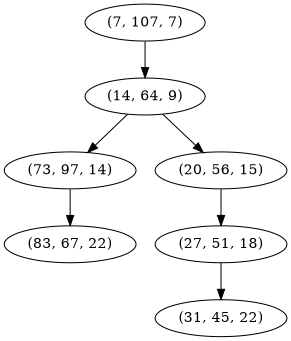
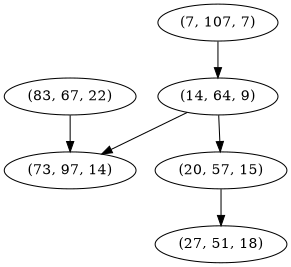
  digraph {
    "(7, 107, 7)"
    "(14, 64, 9)"
    "(73, 97, 14)"
-   "(20, 57, 15)" [label="(20, 56, 15)"]
+   "(20, 57, 15)"
    n5 [label="(83, 67, 22)"]
    "(27, 51, 18)"
-   "(31, 45, 22)"
    "(7, 107, 7)" -> "(14, 64, 9)"
    "(14, 64, 9)" -> "(73, 97, 14)"
    "(14, 64, 9)" -> "(20, 57, 15)"
-   "(73, 97, 14)" -> n5
+   n5 -> "(73, 97, 14)"
    "(20, 57, 15)" -> "(27, 51, 18)"
-   "(27, 51, 18)" -> "(31, 45, 22)"
  }
